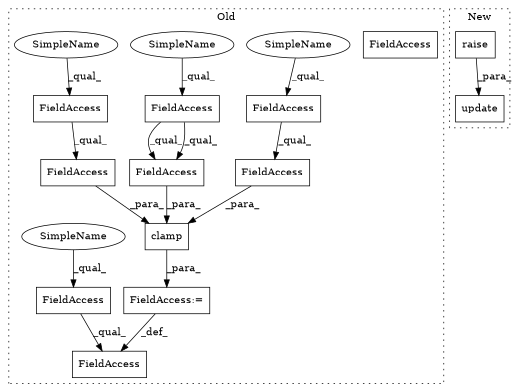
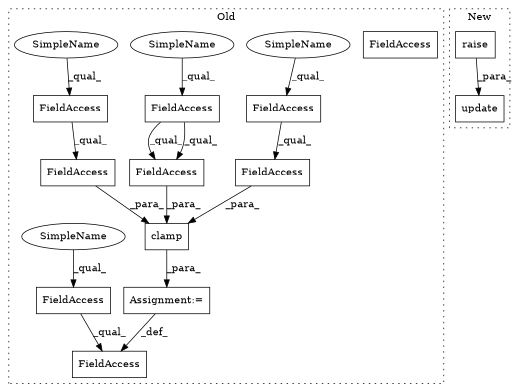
  digraph {
    node [a=22 l=15 s=3122 shape=box]
    n1 [a=32 l="6,1" label=clamp s="3116,3181"]
    n2 [l=17 label=FieldAccess s=3092]
    n3 [label=FieldAccess s=3092]
    n4 [label=FieldAccess]
    n5 [l=17 label=FieldAccess]
-   n6 [a=7 l=1 label="FieldAccess:=" s=3109]
+   n6 [a=7 l=1 label="Assignment:=" s=3109]
    n7 [l=20 label=FieldAccess s=3140]
    n8 [label=FieldAccess s=3161]
    n9 [label=FieldAccess s=3140]
    n10 [l=20 label=FieldAccess s=3161]
    n11 [l=17 label=FieldAccess]
    n12 [a=42 l=4 label=SimpleName s=3140 shape=ellipse]
    n13 [a=42 l=4 label=SimpleName shape=ellipse]
    n14 [a=42 l=4 label=SimpleName s=3161 shape=ellipse]
    n15 [a=42 l=4 label=SimpleName s=3092 shape=ellipse]
    n16 [a=32 l=8 label=update s=2524]
    n17 [a=32 l=7 label=raise s=2516]
    subgraph cluster_1 {
      label=Old
      style=dotted
      n1
      n2
      n3
      n4
      n5
      n6
      n7
      n8
      n9
      n10
      n11
      n12
      n13
      n14
      n15
    }
    subgraph cluster_2 {
      label=New
      style=dotted
      n16
      n17
    }
    n1 -> n6 [label=_para_]
    n3 -> n2 [label=_qual_]
    n4 -> n11 [label=_qual_]
    n4 -> n11 [label=_qual_]
    n6 -> n2 [label=_def_]
    n7 -> n1 [label=_para_]
    n8 -> n10 [label=_qual_]
    n9 -> n7 [label=_qual_]
    n10 -> n1 [label=_para_]
    n11 -> n1 [label=_para_]
    n12 -> n9 [label=_qual_]
    n13 -> n4 [label=_qual_]
    n14 -> n8 [label=_qual_]
    n15 -> n3 [label=_qual_]
    n17 -> n16 [label=_para_]
  }
